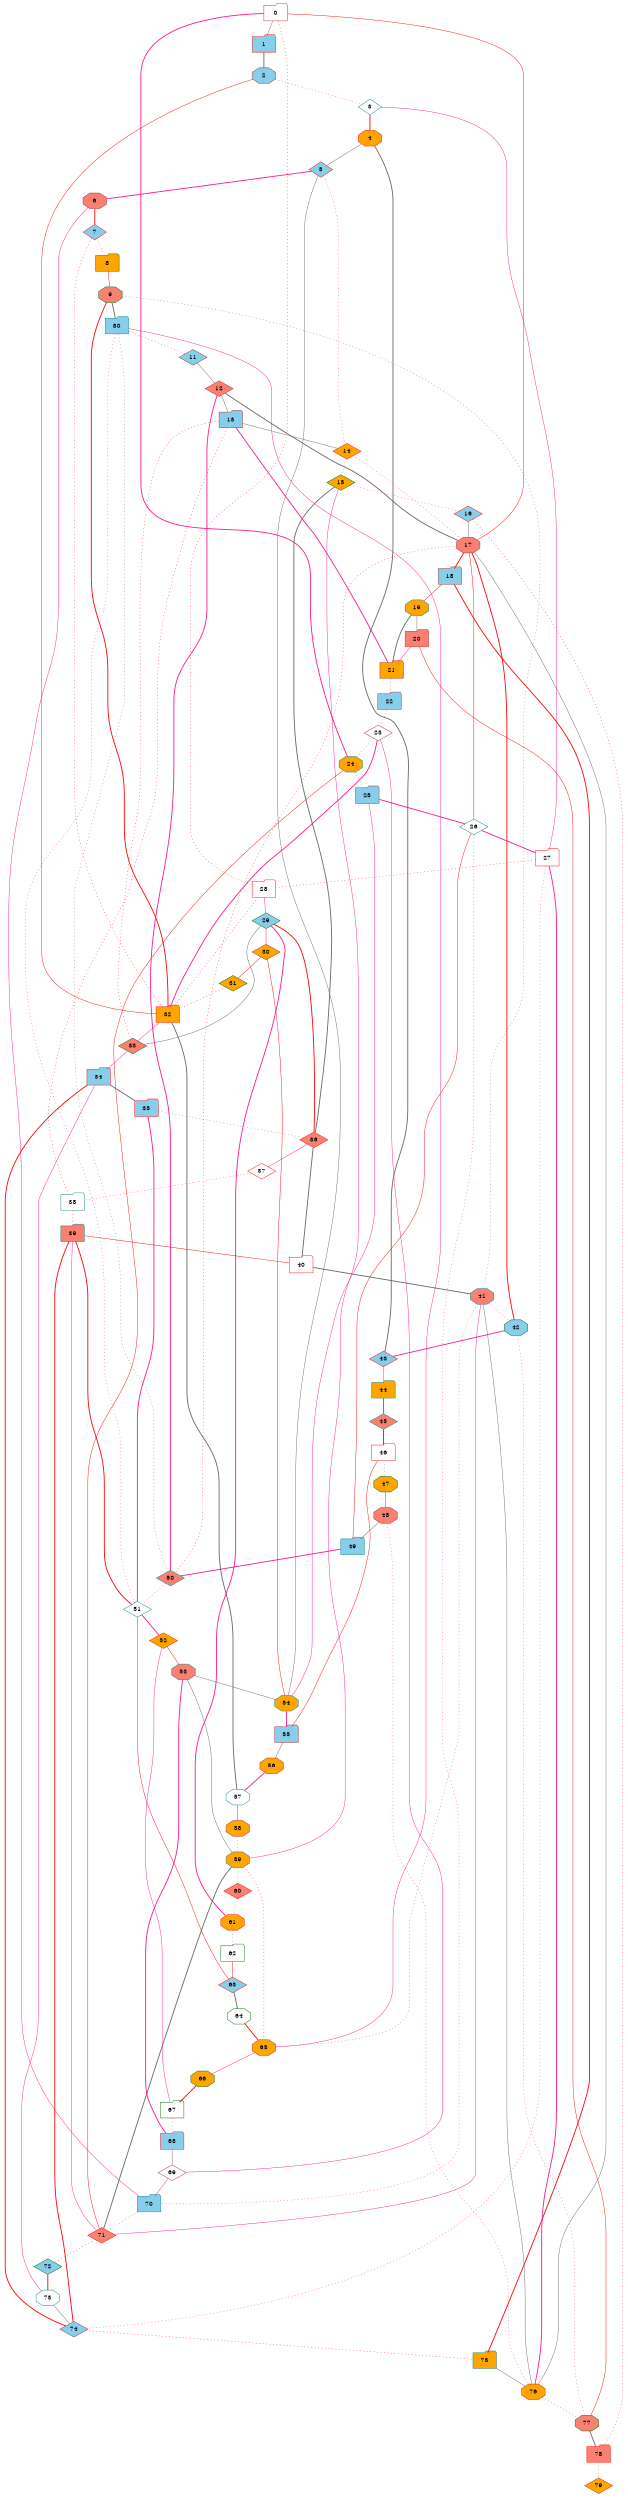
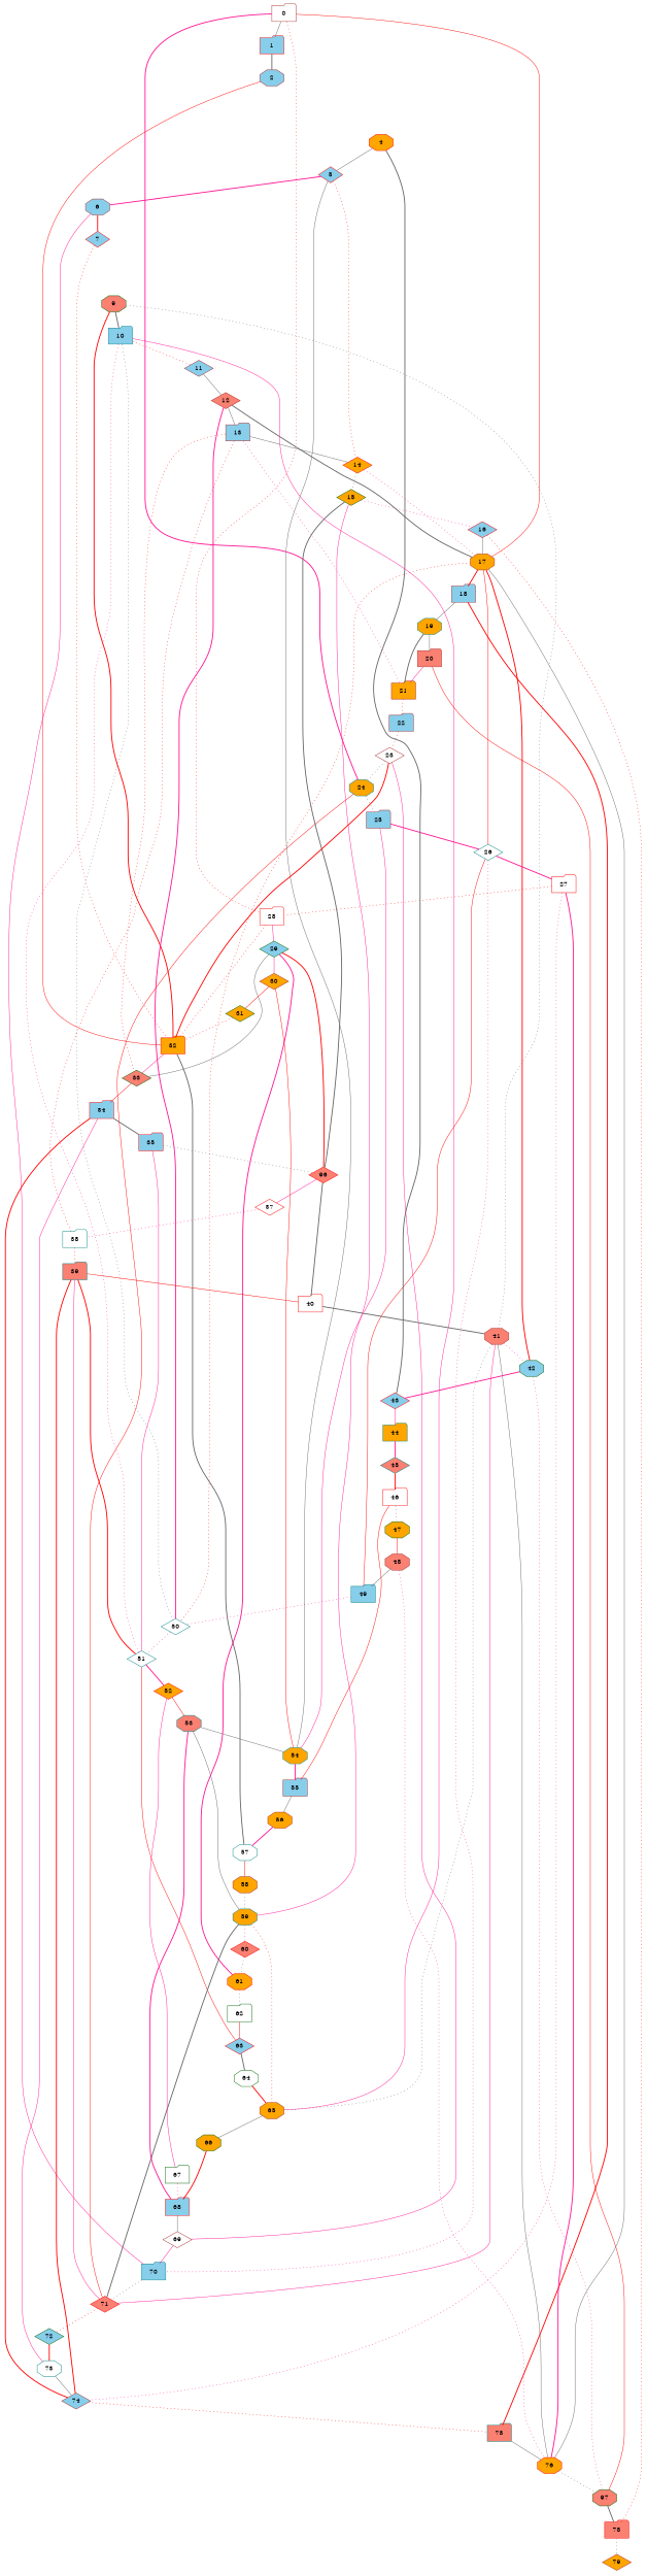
  graph {
    node [color=red fillcolor=orange shape=folder style=filled]
    edge [color=deeppink style=solid]
    0 [color=brown fillcolor=white]
    1 [fillcolor=skyblue]
    24 [color=teal shape=octagon]
-   17 [color=brown fillcolor=salmon shape=octagon]
+   17 [color=brown shape=octagon]
    28 [fillcolor=white]
    2 [color=brown fillcolor=skyblue shape=octagon]
    25 [color=brown fillcolor=skyblue]
    71 [fillcolor=salmon shape=diamond]
-   50 [color=teal fillcolor=salmon shape=diamond]
+   50 [color=teal fillcolor=white shape=diamond]
    18 [color=brown fillcolor=skyblue]
    42 [color=darkgreen fillcolor=skyblue shape=octagon]
    76 [shape=octagon]
    26 [color=teal fillcolor=white shape=diamond]
    32
    29 [color=darkgreen fillcolor=skyblue shape=diamond]
-   3 [color=teal fillcolor=white shape=diamond]
    54 [color=teal shape=octagon]
    72 [color=darkgreen fillcolor=skyblue shape=diamond]
    51 [color=teal fillcolor=white shape=diamond]
    19 [color=teal shape=octagon]
-   75 [color=teal]
+   75 [color=teal fillcolor=salmon]
    43 [fillcolor=skyblue shape=diamond]
-   77 [color=darkgreen fillcolor=salmon shape=octagon]
+   77 [color=darkgreen fillcolor=salmon shape=octagon label=97]
    27 [fillcolor=white]
    70 [color=teal fillcolor=skyblue]
    49 [color=teal fillcolor=skyblue]
    33 [color=darkgreen fillcolor=salmon shape=diamond]
    57 [color=teal fillcolor=white shape=octagon]
-   36 [fillcolor=salmon shape=diamond]
+   36 [fillcolor=salmon shape=diamond label=96]
    30 [color=brown shape=diamond]
    61 [shape=octagon]
    4 [shape=octagon]
    5 [fillcolor=skyblue shape=diamond]
    74 [color=brown fillcolor=skyblue shape=diamond]
    34 [fillcolor=skyblue]
    58 [color=brown shape=octagon]
-   6 [color=brown fillcolor=salmon shape=octagon]
+   6 [color=brown fillcolor=skyblue shape=octagon]
    14 [shape=diamond]
    44 [color=teal]
    7 [fillcolor=skyblue shape=diamond]
    55 [color=brown fillcolor=skyblue]
    15 [color=darkgreen shape=diamond]
    45 [color=teal fillcolor=salmon shape=diamond]
-   8 [color=darkgreen]
    56 [color=brown shape=octagon]
    16 [fillcolor=skyblue shape=diamond]
    59 [color=teal shape=octagon]
    9 [color=darkgreen fillcolor=salmon shape=octagon]
-   10 [color=teal fillcolor=skyblue label=80]
-   41 [color=teal fillcolor=salmon shape=octagon]
+   10 [color=teal fillcolor=skyblue]
+   41 [color=brown fillcolor=salmon shape=octagon]
    11 [color=brown fillcolor=skyblue shape=diamond]
    65 [color=brown shape=octagon]
    12 [color=brown fillcolor=salmon shape=diamond]
    66 [color=darkgreen shape=octagon]
    52 [shape=diamond]
    63 [fillcolor=skyblue shape=diamond]
    13 [color=brown fillcolor=skyblue]
    67 [color=darkgreen fillcolor=white]
    53 [color=teal fillcolor=salmon shape=octagon]
    64 [color=darkgreen fillcolor=white shape=octagon]
    21 [color=brown]
    38 [color=teal fillcolor=white]
    22 [color=brown fillcolor=skyblue]
    39 [color=teal fillcolor=salmon]
    35 [fillcolor=skyblue]
    73 [color=teal fillcolor=white shape=octagon]
    23 [color=brown fillcolor=white shape=diamond]
    40 [fillcolor=white]
    78 [fillcolor=salmon]
    37 [fillcolor=white shape=diamond]
    60 [fillcolor=salmon shape=diamond]
    79 [color=brown shape=diamond]
    20 [color=brown fillcolor=salmon]
    69 [color=brown fillcolor=white shape=diamond]
    31 [color=darkgreen shape=diamond]
    62 [color=darkgreen fillcolor=white]
    46 [fillcolor=white]
    47 [color=darkgreen shape=octagon]
    48 [color=brown fillcolor=salmon shape=octagon]
    68 [fillcolor=skyblue]
    0 -- 1 [color=gray40]
    0 -- 24 [style=bold]
    0 -- 17 [color=red]
    0 -- 28 [color=red style=dotted]
    1 -- 2 [color=gray40 style=bold]
    24 -- 25 [color=gray40 style=dotted]
    24 -- 71 [color=red]
    17 -- 50 [color=red style=dotted]
    17 -- 18 [color=red style=bold]
    17 -- 42 [color=red style=bold]
    17 -- 76 [color=gray40]
    17 -- 26 [color=red]
    28 -- 32 [color=red style=dotted]
    28 -- 29
    2 -- 32 [color=red]
-   2 -- 3 [style=dotted]
    25 -- 26 [style=bold]
    25 -- 54
    71 -- 72 [color=red style=dotted]
    50 -- 51 [style=dotted]
-   18 -- 19 [color=red]
+   18 -- 19 [color=gray40]
    18 -- 75 [color=red style=bold]
    42 -- 43 [style=bold]
    42 -- 77 [style=dotted]
    76 -- 77 [color=gray40 style=dotted]
    26 -- 27 [style=bold]
    26 -- 70 [style=dotted]
    26 -- 49 [color=red]
    32 -- 33
    32 -- 57 [color=gray40 style=bold]
    29 -- 33 [color=gray40]
    29 -- 36 [color=red style=bold]
    29 -- 30
    29 -- 61 [style=bold]
-   3 -- 27
-   3 -- 4 [color=red style=bold]
    54 -- 55 [style=bold]
    72 -- 73 [color=red style=bold]
    51 -- 52 [style=bold]
    51 -- 63 [color=red]
    19 -- 21 [color=gray40 style=bold]
    19 -- 20 [color=gray40]
    75 -- 76 [color=gray40]
    43 -- 44
    77 -- 78 [color=gray40 style=bold]
    27 -- 28 [color=red style=dotted]
    27 -- 76 [style=bold]
    27 -- 74 [style=dotted]
    70 -- 71 [color=gray40 style=dotted]
-   49 -- 50 [style=bold]
-   33 -- 34
+   49 -- 50 [style=dotted]
+   33 -- 34 [color=red]
    57 -- 58 [color=red]
    36 -- 40 [color=gray40 style=bold]
    36 -- 37
    30 -- 54 [color=red]
    30 -- 31 [color=red]
    61 -- 62 [color=gray40 style=dotted]
    4 -- 43 [color=gray40 style=bold]
    4 -- 5 [color=gray40]
    5 -- 54 [color=gray40]
    5 -- 6 [style=bold]
-   5 -- 14 [style=dotted]
+   5 -- 14 [color=red style=dotted]
    74 -- 75 [color=red style=dotted]
    34 -- 74 [color=red style=bold]
    34 -- 35 [color=gray40 style=bold]
    34 -- 73
    58 -- 59 [color=gray40 style=dotted]
    6 -- 70
    6 -- 7 [color=red style=bold]
    14 -- 17 [style=dotted]
    14 -- 15 [color=gray40 style=dotted]
    44 -- 45 [style=bold]
    7 -- 32 [color=red style=dotted]
-   7 -- 8 [style=dotted]
    55 -- 56 [color=gray40]
    15 -- 36 [color=gray40 style=bold]
    15 -- 16 [style=dotted]
    15 -- 59
    45 -- 46 [color=red style=bold]
-   8 -- 9 [color=red]
    56 -- 57 [style=bold]
    16 -- 17 [color=gray40]
    16 -- 78 [color=red style=dotted]
    59 -- 71 [color=gray40 style=bold]
    59 -- 65 [color=red style=dotted]
    59 -- 60 [style=dotted]
    9 -- 32 [color=red style=bold]
    9 -- 10 [color=gray40 style=bold]
    9 -- 41 [color=gray40 style=dotted]
    10 -- 50 [color=gray40 style=dotted]
    10 -- 51 [style=dotted]
    10 -- 11 [color=red style=dotted]
    10 -- 65
    41 -- 71
    41 -- 42 [style=dotted]
    41 -- 76 [color=gray40]
    41 -- 65 [color=gray40 style=dotted]
    11 -- 12 [color=gray40]
-   65 -- 66
+   65 -- 66 [color=gray40]
    12 -- 17 [color=gray40 style=bold]
    12 -- 50 [style=bold]
    12 -- 13 [color=gray40]
-   66 -- 67 [color=red style=bold]
+   66 -- 68 [color=red style=bold]
    52 -- 67
    52 -- 53 [color=red]
    63 -- 64 [color=gray40 style=bold]
    13 -- 33 [color=red style=dotted]
    13 -- 14 [color=gray40]
-   13 -- 21 [style=bold]
+   13 -- 21 [style=dotted]
    13 -- 38 [color=red style=dotted]
    67 -- 68 [style=dotted]
    53 -- 54 [color=gray40]
    53 -- 59 [color=gray40]
    53 -- 68 [style=bold]
    64 -- 65 [color=red style=bold]
    21 -- 22 [color=red style=dotted]
    38 -- 39 [color=red style=dotted]
    22 -- 23 [color=red style=dotted]
    39 -- 71
    39 -- 51 [color=red style=bold]
    39 -- 74 [color=red style=bold]
    39 -- 40 [color=red]
-   35 -- 51 [style=bold]
+   35 -- 51
    35 -- 36 [color=gray40 style=dotted]
    73 -- 74 [color=gray40]
    23 -- 24 [color=gray40 style=dotted]
-   23 -- 32 [style=bold]
+   23 -- 32 [color=red style=bold]
    23 -- 69
    40 -- 41 [color=gray40 style=bold]
    78 -- 79 [color=gray40 style=dotted]
    37 -- 38 [style=dotted]
    60 -- 61 [color=gray40 style=dotted]
    20 -- 77 [color=red]
    20 -- 21
    69 -- 70
    31 -- 32 [color=red style=dotted]
    62 -- 63 [color=red]
    46 -- 55 [color=red]
    46 -- 47 [color=gray40 style=dotted]
    47 -- 48 [color=red]
    48 -- 76 [style=dotted]
    48 -- 49 [color=gray40]
    68 -- 69 [color=gray40]
  }
